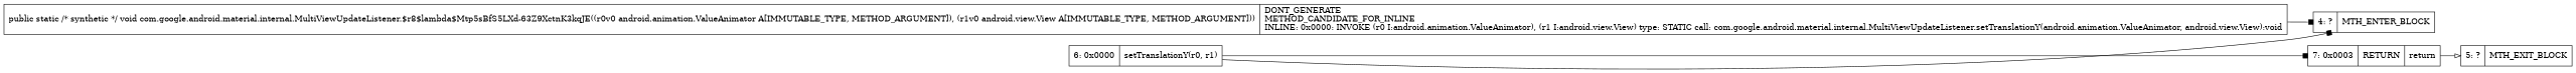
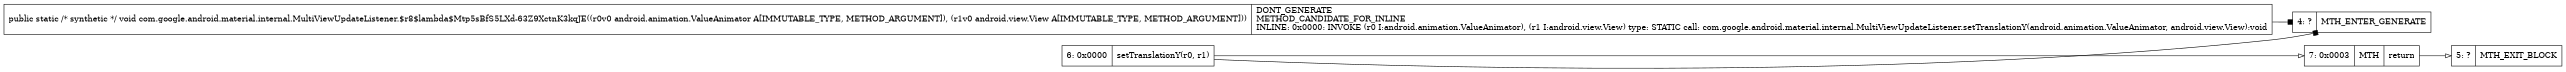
  digraph {
    rankdir=LR
    node [shape=record]
    edge [arrowhead=box]
-   n1 [label="{4\:\ ?|MTH_ENTER_BLOCK\l}"]
+   n1 [label="{4\:\ ?|MTH_ENTER_GENERATE\l}"]
    n2 [label="{6\:\ 0x0000|setTranslationY(r0, r1)\l}"]
-   n3 [label="{7\:\ 0x0003|RETURN\l|return\l}"]
+   n3 [label="{7\:\ 0x0003|MTH\l|return\l}"]
    n4 [label="{5\:\ ?|MTH_EXIT_BLOCK\l}"]
    n5 [label="{public static \/* synthetic *\/ void com.google.android.material.internal.MultiViewUpdateListener.$r8$lambda$Mtp5sBfS5LXd\-63Z9XctnK3kqJE((r0v0 android.animation.ValueAnimator A[IMMUTABLE_TYPE, METHOD_ARGUMENT]), (r1v0 android.view.View A[IMMUTABLE_TYPE, METHOD_ARGUMENT]))  | DONT_GENERATE\lMETHOD_CANDIDATE_FOR_INLINE\lINLINE: 0x0000: INVOKE  (r0 I:android.animation.ValueAnimator), (r1 I:android.view.View) type: STATIC call: com.google.android.material.internal.MultiViewUpdateListener.setTranslationY(android.animation.ValueAnimator, android.view.View):void\l}"]
    n2 -> n1
-   n2 -> n3
+   n2 -> n3 [arrowhead=onormal]
    n3 -> n4 [arrowhead=onormal]
    n5 -> n1
  }
